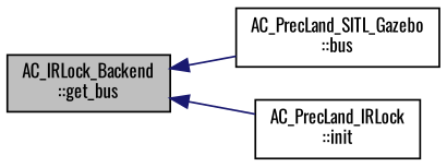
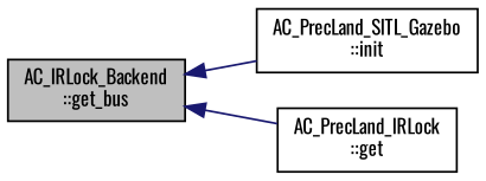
  digraph {
    fontname=Oswald
    rankdir=LR
    node [color=black fillcolor=white fontname=Oswald fontsize=10 shape=record style=filled]
    edge [color=midnightblue dir=back fontname=Oswald fontsize=10 labelfontname=Helvetica labelfontsize=10 style=solid]
    n1 [fillcolor=grey75 fontcolor=black height=0.2 label="AC_IRLock_Backend\l::get_bus" width=0.4]
-   n2 [height=0.2 label="AC_PrecLand_SITL_Gazebo\l::bus" width=0.4]
-   n3 [height=0.2 label="AC_PrecLand_IRLock\l::init" width=0.4]
+   n2 [height=0.2 label="AC_PrecLand_SITL_Gazebo\l::init" width=0.4]
+   n3 [height=0.2 label="AC_PrecLand_IRLock\l::get" width=0.4]
    n1 -> n2
    n1 -> n3
  }
